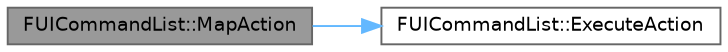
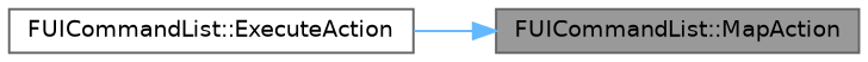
  digraph {
    rankdir=LR
    node [fontname=Helvetica fontsize=10 shape=box style=filled]
    n1 [color=gray40 fillcolor=grey60 fontcolor=black height=0.2 label="FUICommandList::MapAction" width=0.4]
    n2 [color=grey40 fillcolor=white height=0.2 label="FUICommandList::ExecuteAction" width=0.4]
-   n1 -> n2 [color=steelblue1 fontname=Helvetica fontsize=10 labelfontname=Helvetica labelfontsize=10 style=solid]
+   n2 -> n1 [color=steelblue1 fontname=Helvetica fontsize=10 labelfontname=Helvetica labelfontsize=10 style=solid]
  }
